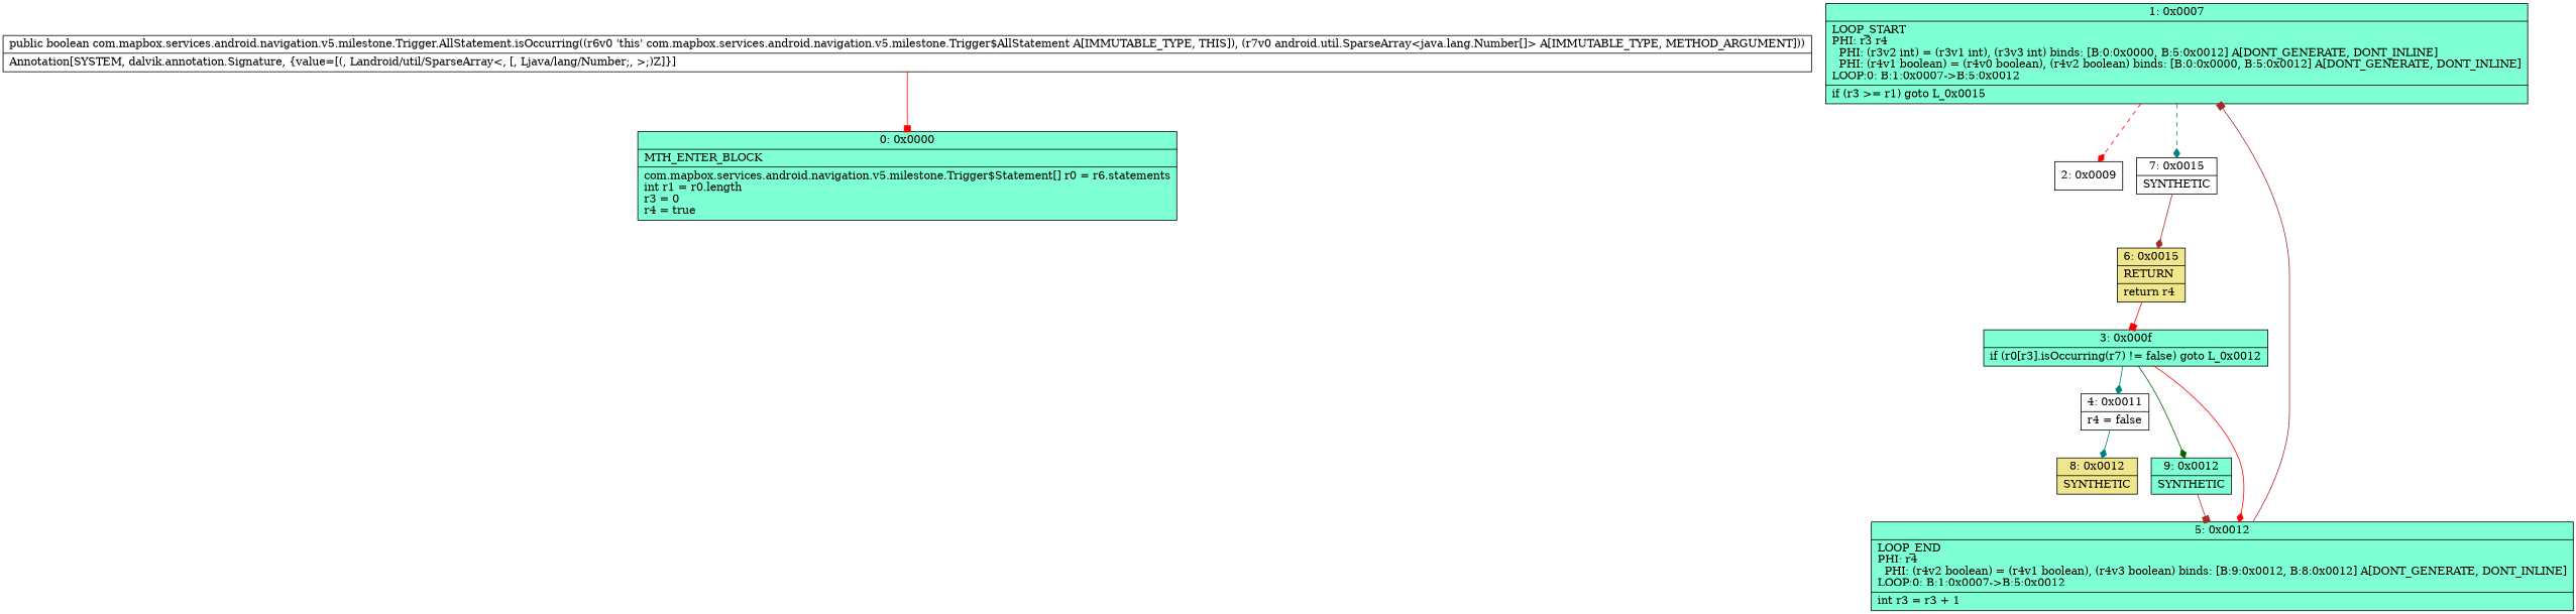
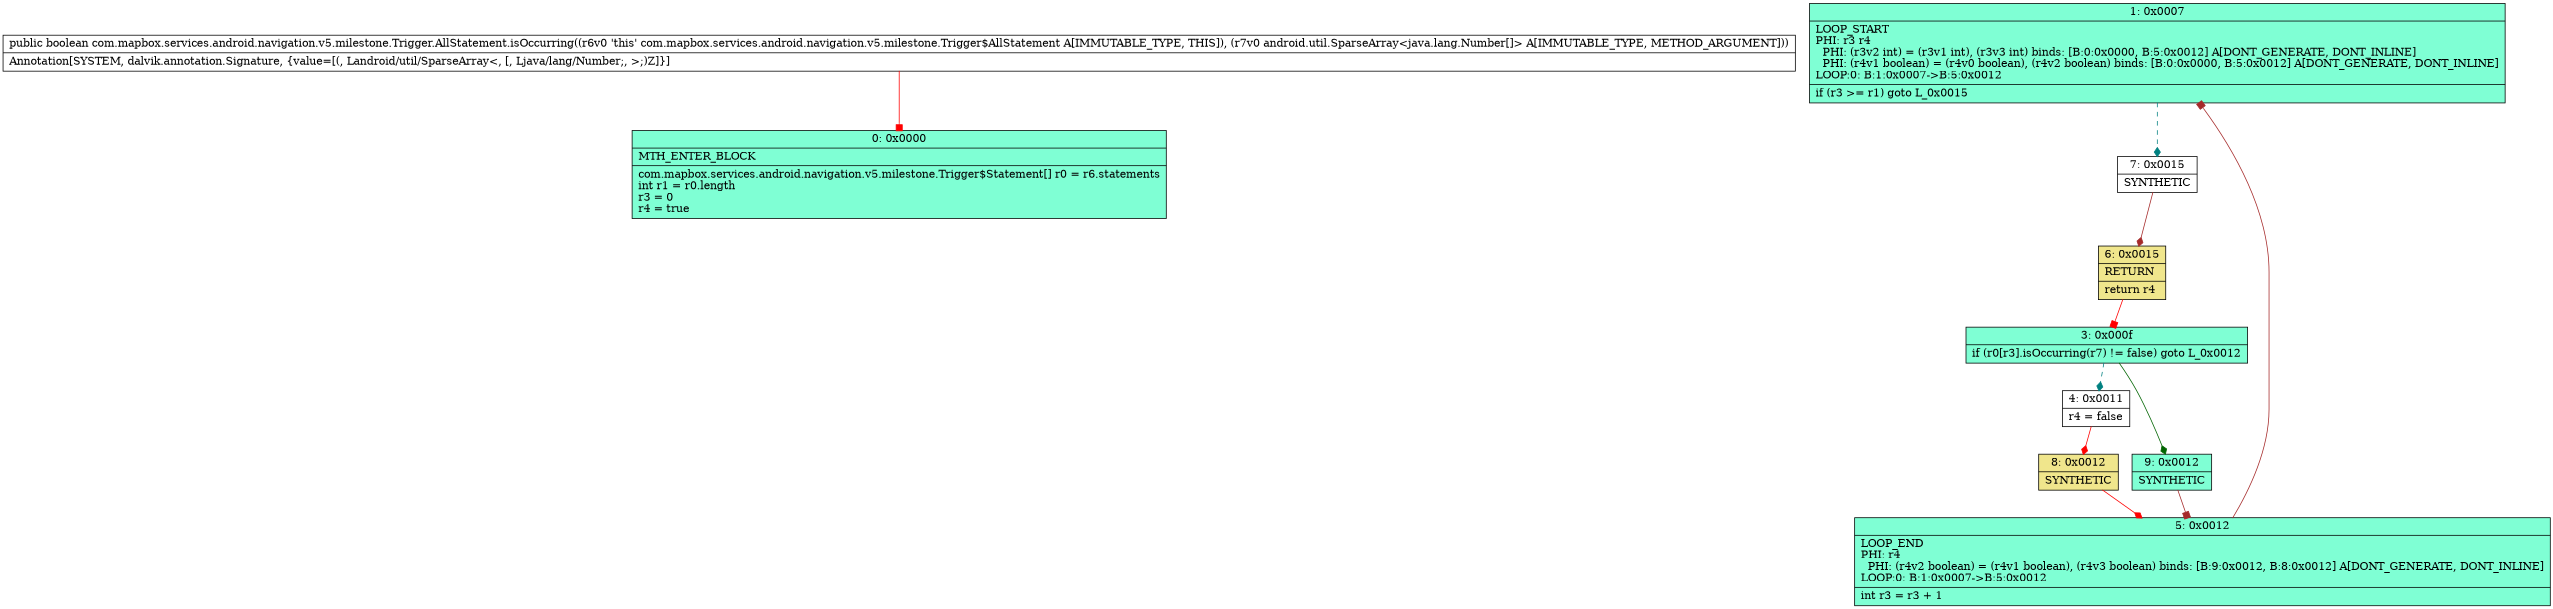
  digraph {
    node [fillcolor=aquamarine shape=record style=filled]
    edge [arrowhead=diamond color=red]
    n1 [label="{0\:\ 0x0000|MTH_ENTER_BLOCK\l|com.mapbox.services.android.navigation.v5.milestone.Trigger$Statement[] r0 = r6.statements\lint r1 = r0.length\lr3 = 0\lr4 = true\l}"]
    n2 [label="{1\:\ 0x0007|LOOP_START\lPHI: r3 r4 \l  PHI: (r3v2 int) = (r3v1 int), (r3v3 int) binds: [B:0:0x0000, B:5:0x0012] A[DONT_GENERATE, DONT_INLINE]\l  PHI: (r4v1 boolean) = (r4v0 boolean), (r4v2 boolean) binds: [B:0:0x0000, B:5:0x0012] A[DONT_GENERATE, DONT_INLINE]\lLOOP:0: B:1:0x0007\-\>B:5:0x0012\l|if (r3 \>= r1) goto L_0x0015\l}"]
-   n3 [fillcolor=white label="{2\:\ 0x0009}"]
    n4 [fillcolor=white label="{7\:\ 0x0015|SYNTHETIC\l}"]
    n5 [fillcolor=khaki label="{6\:\ 0x0015|RETURN\l|return r4\l}"]
    n6 [label="{3\:\ 0x000f|if (r0[r3].isOccurring(r7) != false) goto L_0x0012\l}"]
    n7 [fillcolor=white label="{4\:\ 0x0011|r4 = false\l}"]
    n8 [label="{9\:\ 0x0012|SYNTHETIC\l}"]
    n9 [fillcolor=khaki label="{8\:\ 0x0012|SYNTHETIC\l}"]
    n10 [label="{5\:\ 0x0012|LOOP_END\lPHI: r4 \l  PHI: (r4v2 boolean) = (r4v1 boolean), (r4v3 boolean) binds: [B:9:0x0012, B:8:0x0012] A[DONT_GENERATE, DONT_INLINE]\lLOOP:0: B:1:0x0007\-\>B:5:0x0012\l|int r3 = r3 + 1\l}"]
    n11 [fillcolor=white label="{public boolean com.mapbox.services.android.navigation.v5.milestone.Trigger.AllStatement.isOccurring((r6v0 'this' com.mapbox.services.android.navigation.v5.milestone.Trigger$AllStatement A[IMMUTABLE_TYPE, THIS]), (r7v0 android.util.SparseArray\<java.lang.Number[]\> A[IMMUTABLE_TYPE, METHOD_ARGUMENT]))  | Annotation[SYSTEM, dalvik.annotation.Signature, \{value=[(, Landroid\/util\/SparseArray\<, [, Ljava\/lang\/Number;, \>;)Z]\}]\l}"]
-   n2 -> n3 [style=dashed]
    n2 -> n4 [color=teal style=dashed]
    n4 -> n5 [color=brown]
    n5 -> n6 [arrowhead=box]
-   n6 -> n7 [color=teal style=solid]
+   n6 -> n7 [color=teal style=dashed]
    n6 -> n8 [color=darkgreen]
-   n7 -> n9 [color=teal]
+   n7 -> n9
    n8 -> n10 [arrowhead=box color=brown]
-   n6 -> n10
+   n9 -> n10
    n10 -> n2 [arrowhead=box color=brown]
    n11 -> n1 [arrowhead=box]
  }
